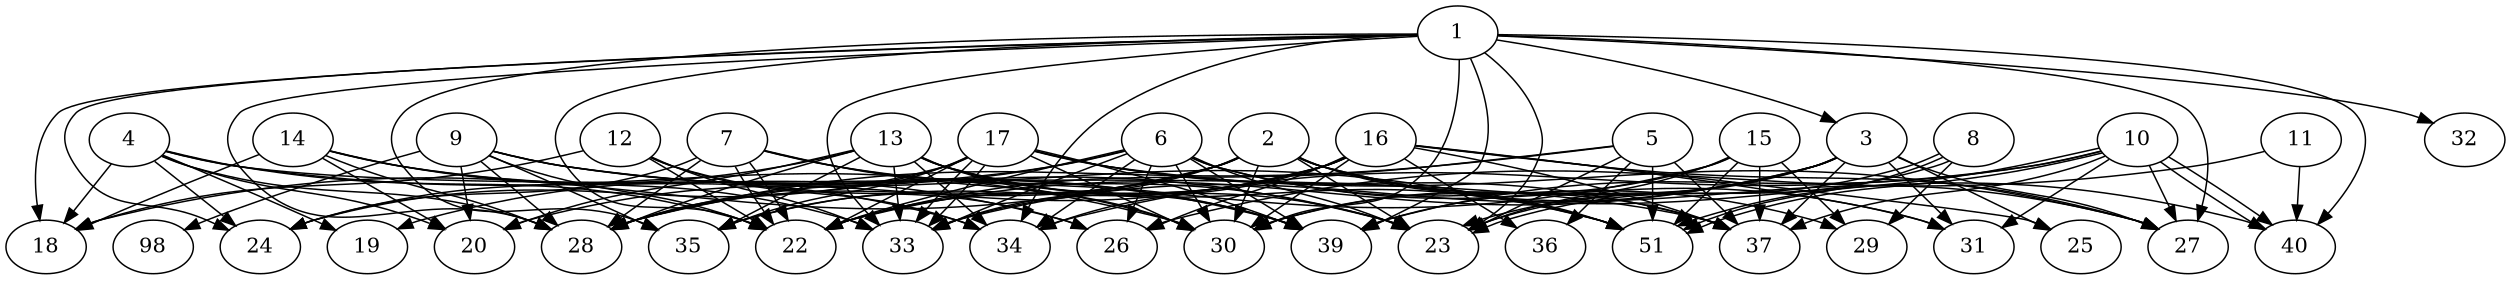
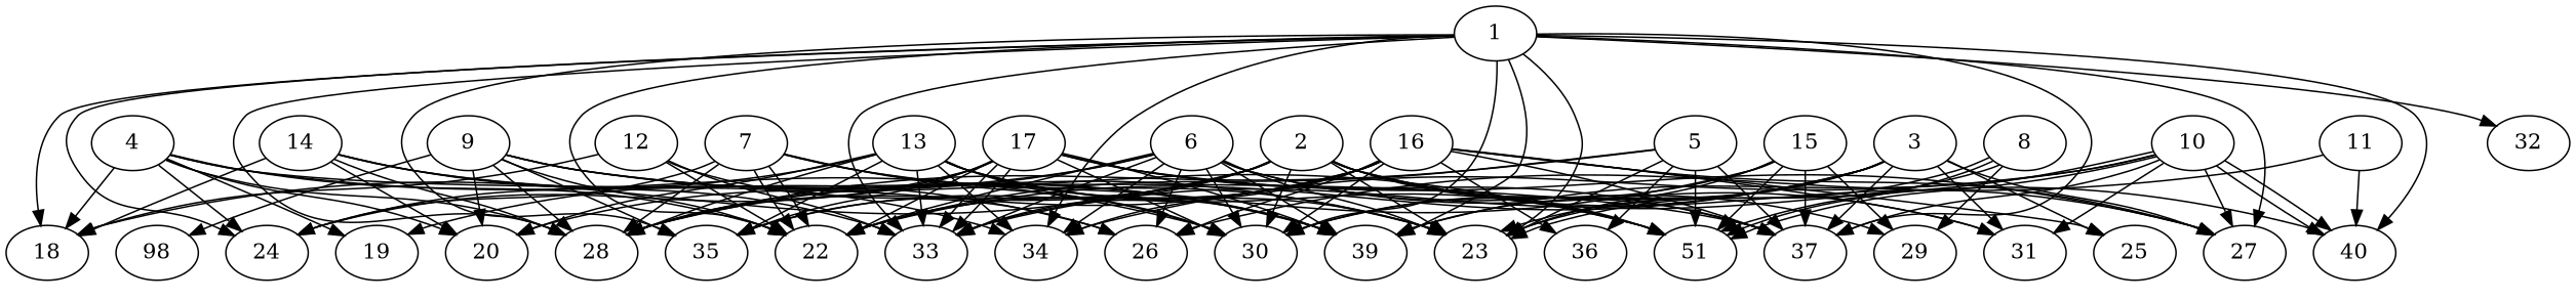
  digraph {
    node [alpha=0.11]
    1 [alpha=0.10 expect_size=255988620050154080]
    18 [alpha=0.19 expect_size=237169505066517152]
    22 [alpha=0.04 expect_size=53562846462203864]
    23 [alpha=0.14 expect_size=375931546751729664000]
    24 [alpha=0.14 expect_size=1639364888734971904]
    27 [alpha=0.03 expect_size=1740213608512090]
    28 [expect_size=6896753654771143]
    30 [alpha=0.10 expect_size=28026884904663764]
    32 [alpha=0.07 expect_size=12804574730521664]
    33 [alpha=0.20 expect_size=1499530874648992415744]
    34 [alpha=0.17 expect_size=933378997456725888]
    35 [alpha=0.15 expect_size=47853943409350803456]
    37 [expect_size=1186121243245730048]
    39 [alpha=0.14 expect_size=14772677377846673408]
    40 [alpha=0.10 expect_size=999703470104025088]
    2 [alpha=0.01 expect_size=3208429925709417]
    n17 [alpha=0.02 expect_size=8730530107558595 label=51]
    3 [expect_size=56885827776561545216]
    25 [alpha=0.01 expect_size=1033949551813527936]
    31 [alpha=0.10 expect_size=664350678263604969472]
    4 [alpha=0.18 expect_size=4988595125265097]
    19 [alpha=0.02 expect_size=5328182854956351488]
    20 [expect_size=402064975747937]
    5 [alpha=0.14 expect_size=33761244850153672]
    36 [alpha=0.05 expect_size=1193837132772548096]
    6 [alpha=0.06 expect_size=5268899030527639552]
    26 [alpha=0.04 expect_size=14495514624000000000]
    29 [alpha=0.17 expect_size=1176024898223381760]
    7 [alpha=0.00 expect_size=445063052039875985408]
    8 [alpha=0.00 expect_size=876054866162094178304]
    9 [expect_size=4758064164075033]
    n32 [alpha=0.19 expect_size=102603785810514032 label=98]
    10 [alpha=0.07 expect_size=8912535035379187712]
    11 [alpha=0.19 expect_size=766452148220198912000]
    12 [alpha=0.16 expect_size=1193167483305984000]
    13 [alpha=0.12 expect_size=9295197660436846]
    14 [alpha=0.12 expect_size=4385794442582294528]
    15 [alpha=0.14 expect_size=34126205737068128]
    16 [expect_size=2578951792776915]
    17 [alpha=0.19 expect_size=15545127337332896]
    1 -> 18
    1 -> 22
    1 -> 23
    1 -> 24
    1 -> 27
    1 -> 28
    1 -> 30
    1 -> 32
    1 -> 33
    1 -> 34
    1 -> 35
-   1 -> 3
+   1 -> 37
    1 -> 39
    1 -> 40
    2 -> 18
    2 -> 22
    2 -> 23
    2 -> 27
    2 -> 28
    2 -> 30
    2 -> 33
    2 -> 35
    2 -> 37
    2 -> 40
    2 -> n17
    3 -> 22
    3 -> 23
    3 -> 27
    3 -> 30
    3 -> 33
    3 -> 37
    3 -> 39
    3 -> 25
    3 -> 31
    4 -> 18
    4 -> 22
    4 -> 24
    4 -> 28
    4 -> 30
    4 -> 37
    4 -> 19
    4 -> 20
    5 -> 22
    5 -> 23
    5 -> 28
    5 -> 37
    5 -> n17
    5 -> 36
    6 -> 22
    6 -> 23
    6 -> 28
    6 -> 30
    6 -> 33
    6 -> 34
    6 -> 39
    6 -> 31
    6 -> 19
    6 -> 26
    6 -> 29
    7 -> 22
    7 -> 22
    7 -> 23
    7 -> 24
    7 -> 28
    7 -> 30
    7 -> 39
    8 -> 23
    8 -> 23
    8 -> n17
    8 -> 29
    9 -> 22
    9 -> 23
    9 -> 28
    9 -> 35
    9 -> 39
    9 -> n17
    9 -> 20
    9 -> n32
    10 -> 27
    10 -> 34
    10 -> 37
    10 -> 39
    10 -> 40
    10 -> 40
    10 -> n17
    10 -> n17
    10 -> 31
    11 -> 40
    11 -> 26
    12 -> 18
    12 -> 22
    12 -> 33
-   12 -> 34
    12 -> 26
    13 -> 23
    13 -> 24
    13 -> 28
    13 -> 30
    13 -> 33
    13 -> 34
    13 -> 35
    13 -> 39
    13 -> n17
    13 -> 20
    14 -> 18
    14 -> 28
    14 -> 33
    14 -> 34
    14 -> 20
    14 -> 26
    15 -> 23
    15 -> 28
    15 -> 30
    15 -> 37
    15 -> n17
    15 -> 29
    16 -> 22
    16 -> 27
    16 -> 30
    16 -> 33
    16 -> 34
    16 -> 35
    16 -> 37
    16 -> 25
    16 -> 31
    16 -> 20
    16 -> 36
    16 -> 26
    17 -> 22
    17 -> 24
    17 -> 27
    17 -> 28
    17 -> 30
    17 -> 33
    17 -> 33
    17 -> 35
    17 -> 37
    17 -> 39
    17 -> n17
  }
